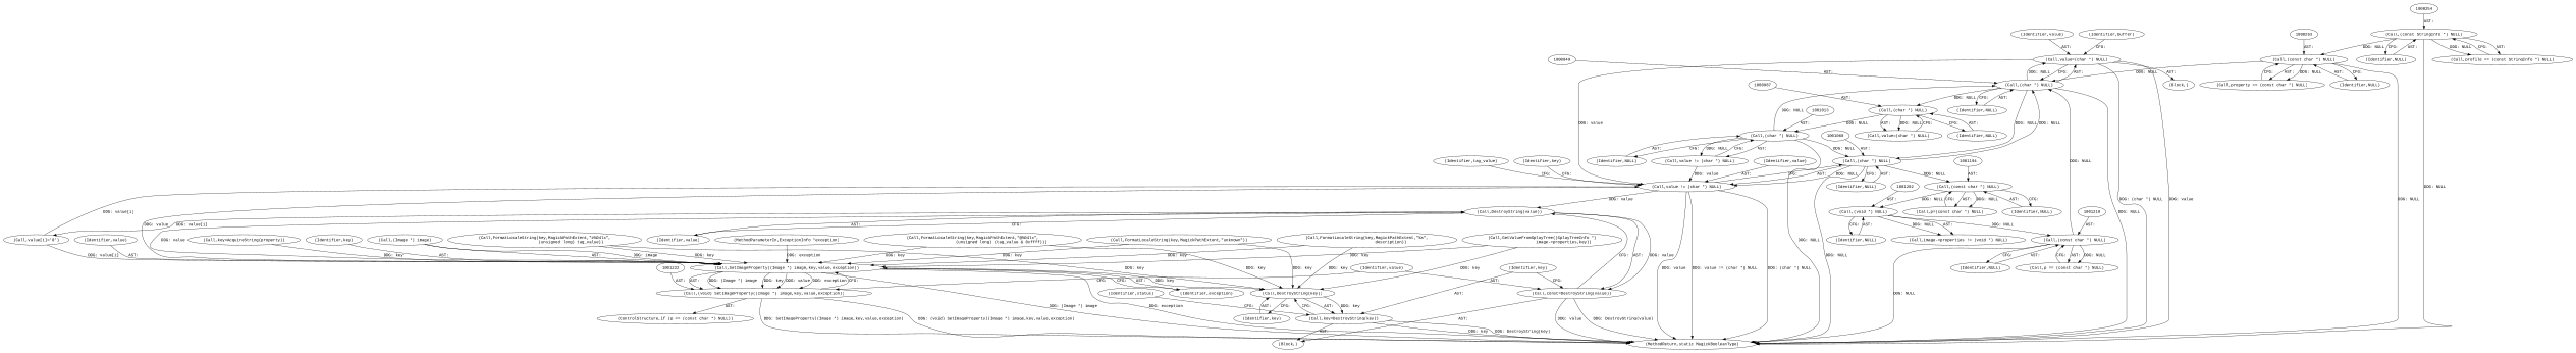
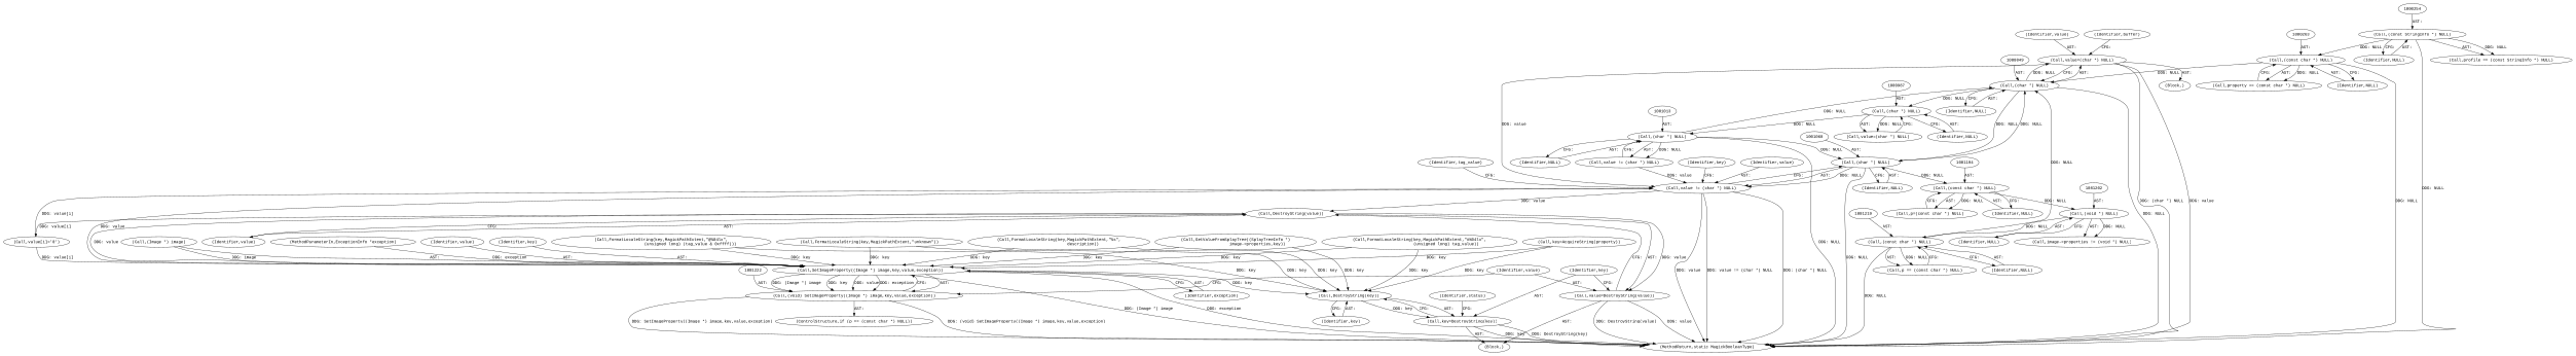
  digraph {
    fontname="Liberation Mono"
    node [fontname="Liberation Mono"]
    edge [fontname="Liberation Mono"]
    n1 [label="(Call,value=(char *) NULL)"]
    n2 [label="(Call,(char *) NULL)"]
    n3 [label="(Call,value != (char *) NULL)"]
    n4 [label="(Block,)"]
    n5 [label="(MethodReturn,static MagickBooleanType)"]
    n6 [label="(Call,(char *) NULL)"]
    n7 [label="(Call,(char *) NULL)"]
    n8 [label="(Identifier,NULL)"]
    n9 [label="(Call,SetImageProperty((Image *) image,key,value,exception))"]
    n10 [label="(Call,DestroyString(value))"]
    n11 [label="(Call,(const char *) NULL)"]
    n12 [label="(Identifier,NULL)"]
    n13 [label="(Call,(char *) NULL)"]
    n14 [label="(Identifier,NULL)"]
    n15 [label="(Call,value=(char *) NULL)"]
    n16 [label="(Call,(const char *) NULL)"]
    n17 [label="(Identifier,NULL)"]
    n18 [label="(Call,property == (const char *) NULL)"]
    n19 [label="(Call,(const StringInfo *) NULL)"]
    n20 [label="(Identifier,NULL)"]
    n21 [label="(Call,profile == (const StringInfo *) NULL)"]
    n22 [label="(Call,(const char *) NULL)"]
    n23 [label="(Identifier,NULL)"]
    n24 [label="(Call,p == (const char *) NULL)"]
    n25 [label="(Call,(void *) NULL)"]
    n26 [label="(Call,image->properties != (void *) NULL)"]
    n27 [label="(Identifier,NULL)"]
    n28 [label="(Call,p=(const char *) NULL)"]
    n29 [label="(Identifier,NULL)"]
    n30 [label="(Identifier,NULL)"]
    n31 [label="(Call,value != (char *) NULL)"]
    n32 [label="(Call,(void) SetImageProperty((Image *) image,key,value,exception))"]
    n33 [label="(Call,DestroyString(key))"]
    n34 [label="(Identifier,exception)"]
-   n35 [label="(Call,const=DestroyString(value))"]
+   n35 [label="(Call,value=DestroyString(value))"]
    n36 [label="(Identifier,value)"]
    n37 [label="(Call,value[i]='\0')"]
    n38 [label="(ControlStructure,if (p == (const char *) NULL))"]
    n39 [label="(Call,key=DestroyString(key))"]
    n40 [label="(Identifier,key)"]
    n41 [label="(Block,)"]
    n42 [label="(Call,FormatLocaleString(key,MagickPathExtent,\"%s\",\n                    description))"]
    n43 [label="(MethodParameterIn,ExceptionInfo *exception)"]
    n44 [label="(Identifier,value)"]
    n45 [label="(Identifier,value)"]
    n46 [label="(Call,key=AcquireString(property))"]
    n47 [label="(Call,FormatLocaleString(key,MagickPathExtent,\"@%04lx\",\n                        (unsigned long) (tag_value & 0xffff)))"]
    n48 [label="(Identifier,value)"]
    n49 [label="(Identifier,status)"]
    n50 [label="(Identifier,tag_value)"]
    n51 [label="(Call,FormatLocaleString(key,MagickPathExtent,\"#%04lx\",\n                      (unsigned long) tag_value))"]
    n52 [label="(Identifier,key)"]
    n53 [label="(Identifier,key)"]
    n54 [label="(Call,FormatLocaleString(key,MagickPathExtent,\"unknown\"))"]
    n55 [label="(Identifier,value)"]
    n56 [label="(Call,(Image *) image)"]
    n57 [label="(Identifier,buffer)"]
    n58 [label="(Identifier,key)"]
    n59 [label="(Call,GetValueFromSplayTree((SplayTreeInfo *)\n                  image->properties,key))"]
    1000849
    1000263
    1000254
    1001219
    n64 [label=1081202]
    1001194
    1001068
    1001013
    1000987
    1001222
    n1 -> n2 [label="CFG: "]
    n1 -> n3 [label="DDG: value"]
    n1 -> n4 [label="AST: "]
    n1 -> n5 [label="DDG: (char *) NULL"]
    n1 -> n5 [label="DDG: value"]
    n2 -> n1 [label="AST: "]
    n2 -> n1 [label="DDG: NULL"]
    n2 -> n5 [label="DDG: NULL"]
    n2 -> n6 [label="DDG: NULL"]
    n2 -> n7 [label="DDG: NULL"]
    n2 -> n8 [label="CFG: "]
    n3 -> n5 [label="DDG: value"]
    n3 -> n5 [label="DDG: value != (char *) NULL"]
    n3 -> n5 [label="DDG: (char *) NULL"]
    n3 -> n6 [label="CFG: "]
    n3 -> n9 [label="DDG: value"]
    n3 -> n10 [label="DDG: value"]
    n6 -> n2 [label="DDG: NULL"]
    n6 -> n3 [label="AST: "]
    n6 -> n3 [label="DDG: NULL"]
    n6 -> n5 [label="DDG: NULL"]
    n6 -> n11 [label="DDG: NULL"]
    n6 -> n12 [label="CFG: "]
    n7 -> n13 [label="DDG: NULL"]
    n7 -> n14 [label="CFG: "]
    n7 -> n15 [label="AST: "]
    n7 -> n15 [label="DDG: NULL"]
    n8 -> n2 [label="AST: "]
    n9 -> n5 [label="DDG: exception"]
    n9 -> n5 [label="DDG: (Image *) image"]
    n9 -> n10 [label="DDG: value"]
    n9 -> n32 [label="AST: "]
    n9 -> n32 [label="DDG: (Image *) image"]
    n9 -> n32 [label="DDG: key"]
    n9 -> n32 [label="DDG: value"]
    n9 -> n32 [label="DDG: exception"]
    n9 -> n33 [label="DDG: key"]
    n9 -> n34 [label="CFG: "]
    n10 -> n35 [label="AST: "]
    n10 -> n35 [label="DDG: value"]
    n10 -> n36 [label="CFG: "]
    n10 -> n37 [label="DDG: value[i]"]
    n11 -> n25 [label="DDG: NULL"]
    n11 -> n28 [label="AST: "]
    n11 -> n28 [label="DDG: NULL"]
    n11 -> n29 [label="CFG: "]
    n12 -> n6 [label="AST: "]
    n13 -> n2 [label="DDG: NULL"]
    n13 -> n5 [label="DDG: NULL"]
    n13 -> n6 [label="DDG: NULL"]
    n13 -> n30 [label="CFG: "]
    n13 -> n31 [label="AST: "]
    n13 -> n31 [label="DDG: NULL"]
    n14 -> n7 [label="AST: "]
    n15 -> n7 [label="CFG: "]
    n16 -> n2 [label="DDG: NULL"]
    n16 -> n5 [label="DDG: NULL"]
    n16 -> n17 [label="CFG: "]
    n16 -> n18 [label="AST: "]
    n16 -> n18 [label="DDG: NULL"]
    n17 -> n16 [label="AST: "]
    n18 -> n16 [label="CFG: "]
    n19 -> n5 [label="DDG: NULL"]
    n19 -> n16 [label="DDG: NULL"]
    n19 -> n20 [label="CFG: "]
    n19 -> n21 [label="AST: "]
    n19 -> n21 [label="DDG: NULL"]
    n20 -> n19 [label="AST: "]
-   n21 -> n19 [label="CFG: "]
    n22 -> n2 [label="DDG: NULL"]
    n22 -> n5 [label="DDG: NULL"]
    n22 -> n23 [label="CFG: "]
    n22 -> n24 [label="AST: "]
    n22 -> n24 [label="DDG: NULL"]
    n23 -> n22 [label="AST: "]
    n24 -> n22 [label="CFG: "]
    n25 -> n22 [label="DDG: NULL"]
    n25 -> n26 [label="AST: "]
    n25 -> n26 [label="DDG: NULL"]
    n25 -> n27 [label="CFG: "]
    n27 -> n25 [label="AST: "]
    n28 -> n11 [label="CFG: "]
    n29 -> n11 [label="AST: "]
    n30 -> n13 [label="AST: "]
    n31 -> n3 [label="DDG: value"]
    n31 -> n13 [label="CFG: "]
    n32 -> n5 [label="DDG: (void) SetImageProperty((Image *) image,key,value,exception)"]
    n32 -> n5 [label="DDG: SetImageProperty((Image *) image,key,value,exception)"]
    n32 -> n9 [label="CFG: "]
    n32 -> n38 [label="AST: "]
    n33 -> n39 [label="AST: "]
    n33 -> n39 [label="DDG: key"]
    n33 -> n40 [label="CFG: "]
    n34 -> n9 [label="AST: "]
    n35 -> n5 [label="DDG: DestroyString(value)"]
    n35 -> n5 [label="DDG: value"]
    n35 -> n10 [label="CFG: "]
    n35 -> n41 [label="AST: "]
    n36 -> n10 [label="AST: "]
    n37 -> n3 [label="DDG: value[i]"]
    n37 -> n9 [label="DDG: value[i]"]
    n39 -> n5 [label="DDG: key"]
    n39 -> n5 [label="DDG: DestroyString(key)"]
    n39 -> n33 [label="CFG: "]
    n39 -> n41 [label="AST: "]
    n40 -> n33 [label="AST: "]
    n42 -> n9 [label="DDG: key"]
    n42 -> n33 [label="DDG: key"]
    n43 -> n9 [label="DDG: exception"]
    n44 -> n9 [label="AST: "]
    n45 -> n32 [label="CFG: "]
    n45 -> n35 [label="AST: "]
    n46 -> n9 [label="DDG: key"]
+   n46 -> n33 [label="DDG: key"]
    n47 -> n9 [label="DDG: key"]
    n47 -> n33 [label="DDG: key"]
    n48 -> n3 [label="AST: "]
    n49 -> n39 [label="CFG: "]
    n50 -> n3 [label="CFG: "]
    n51 -> n9 [label="DDG: key"]
    n51 -> n33 [label="DDG: key"]
    n52 -> n9 [label="AST: "]
    n53 -> n3 [label="CFG: "]
    n54 -> n9 [label="DDG: key"]
    n54 -> n33 [label="DDG: key"]
    n55 -> n1 [label="AST: "]
    n56 -> n9 [label="AST: "]
    n56 -> n9 [label="DDG: image"]
    n57 -> n1 [label="CFG: "]
    n58 -> n35 [label="CFG: "]
    n58 -> n39 [label="AST: "]
    n59 -> n9 [label="DDG: key"]
    n59 -> n33 [label="DDG: key"]
    1000849 -> n2 [label="AST: "]
    1000263 -> n16 [label="AST: "]
    1000254 -> n19 [label="AST: "]
    1001219 -> n22 [label="AST: "]
    n64 -> n25 [label="AST: "]
    1001194 -> n11 [label="AST: "]
    1001068 -> n6 [label="AST: "]
    1001013 -> n13 [label="AST: "]
    1000987 -> n7 [label="AST: "]
    1001222 -> n32 [label="AST: "]
  }
